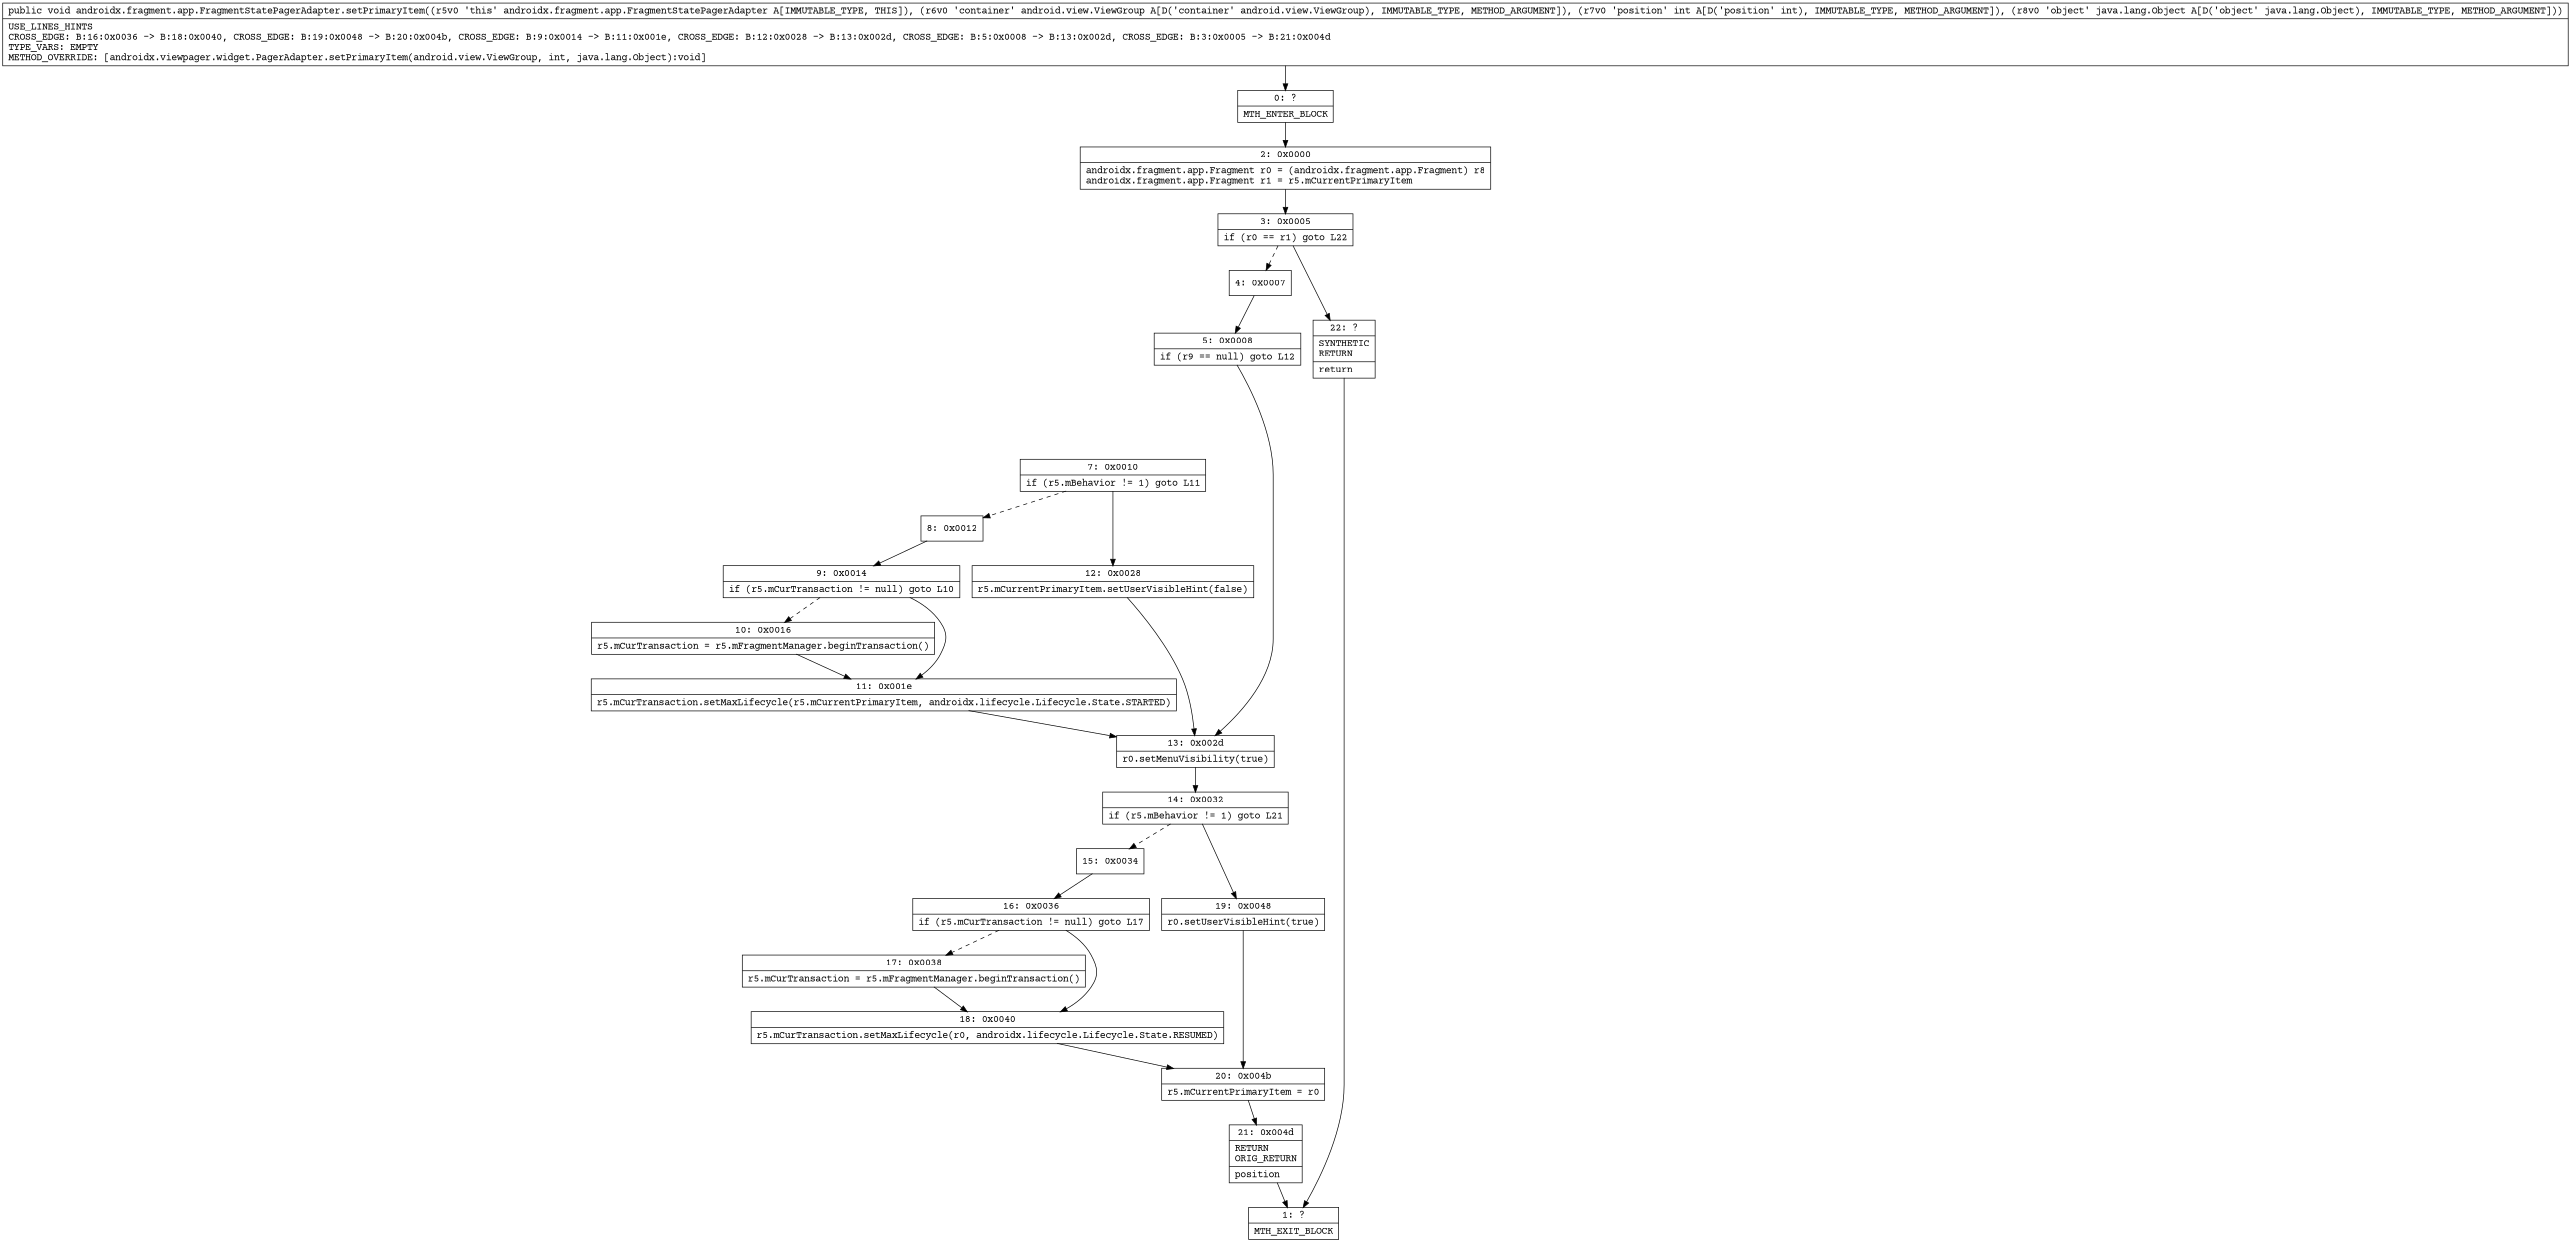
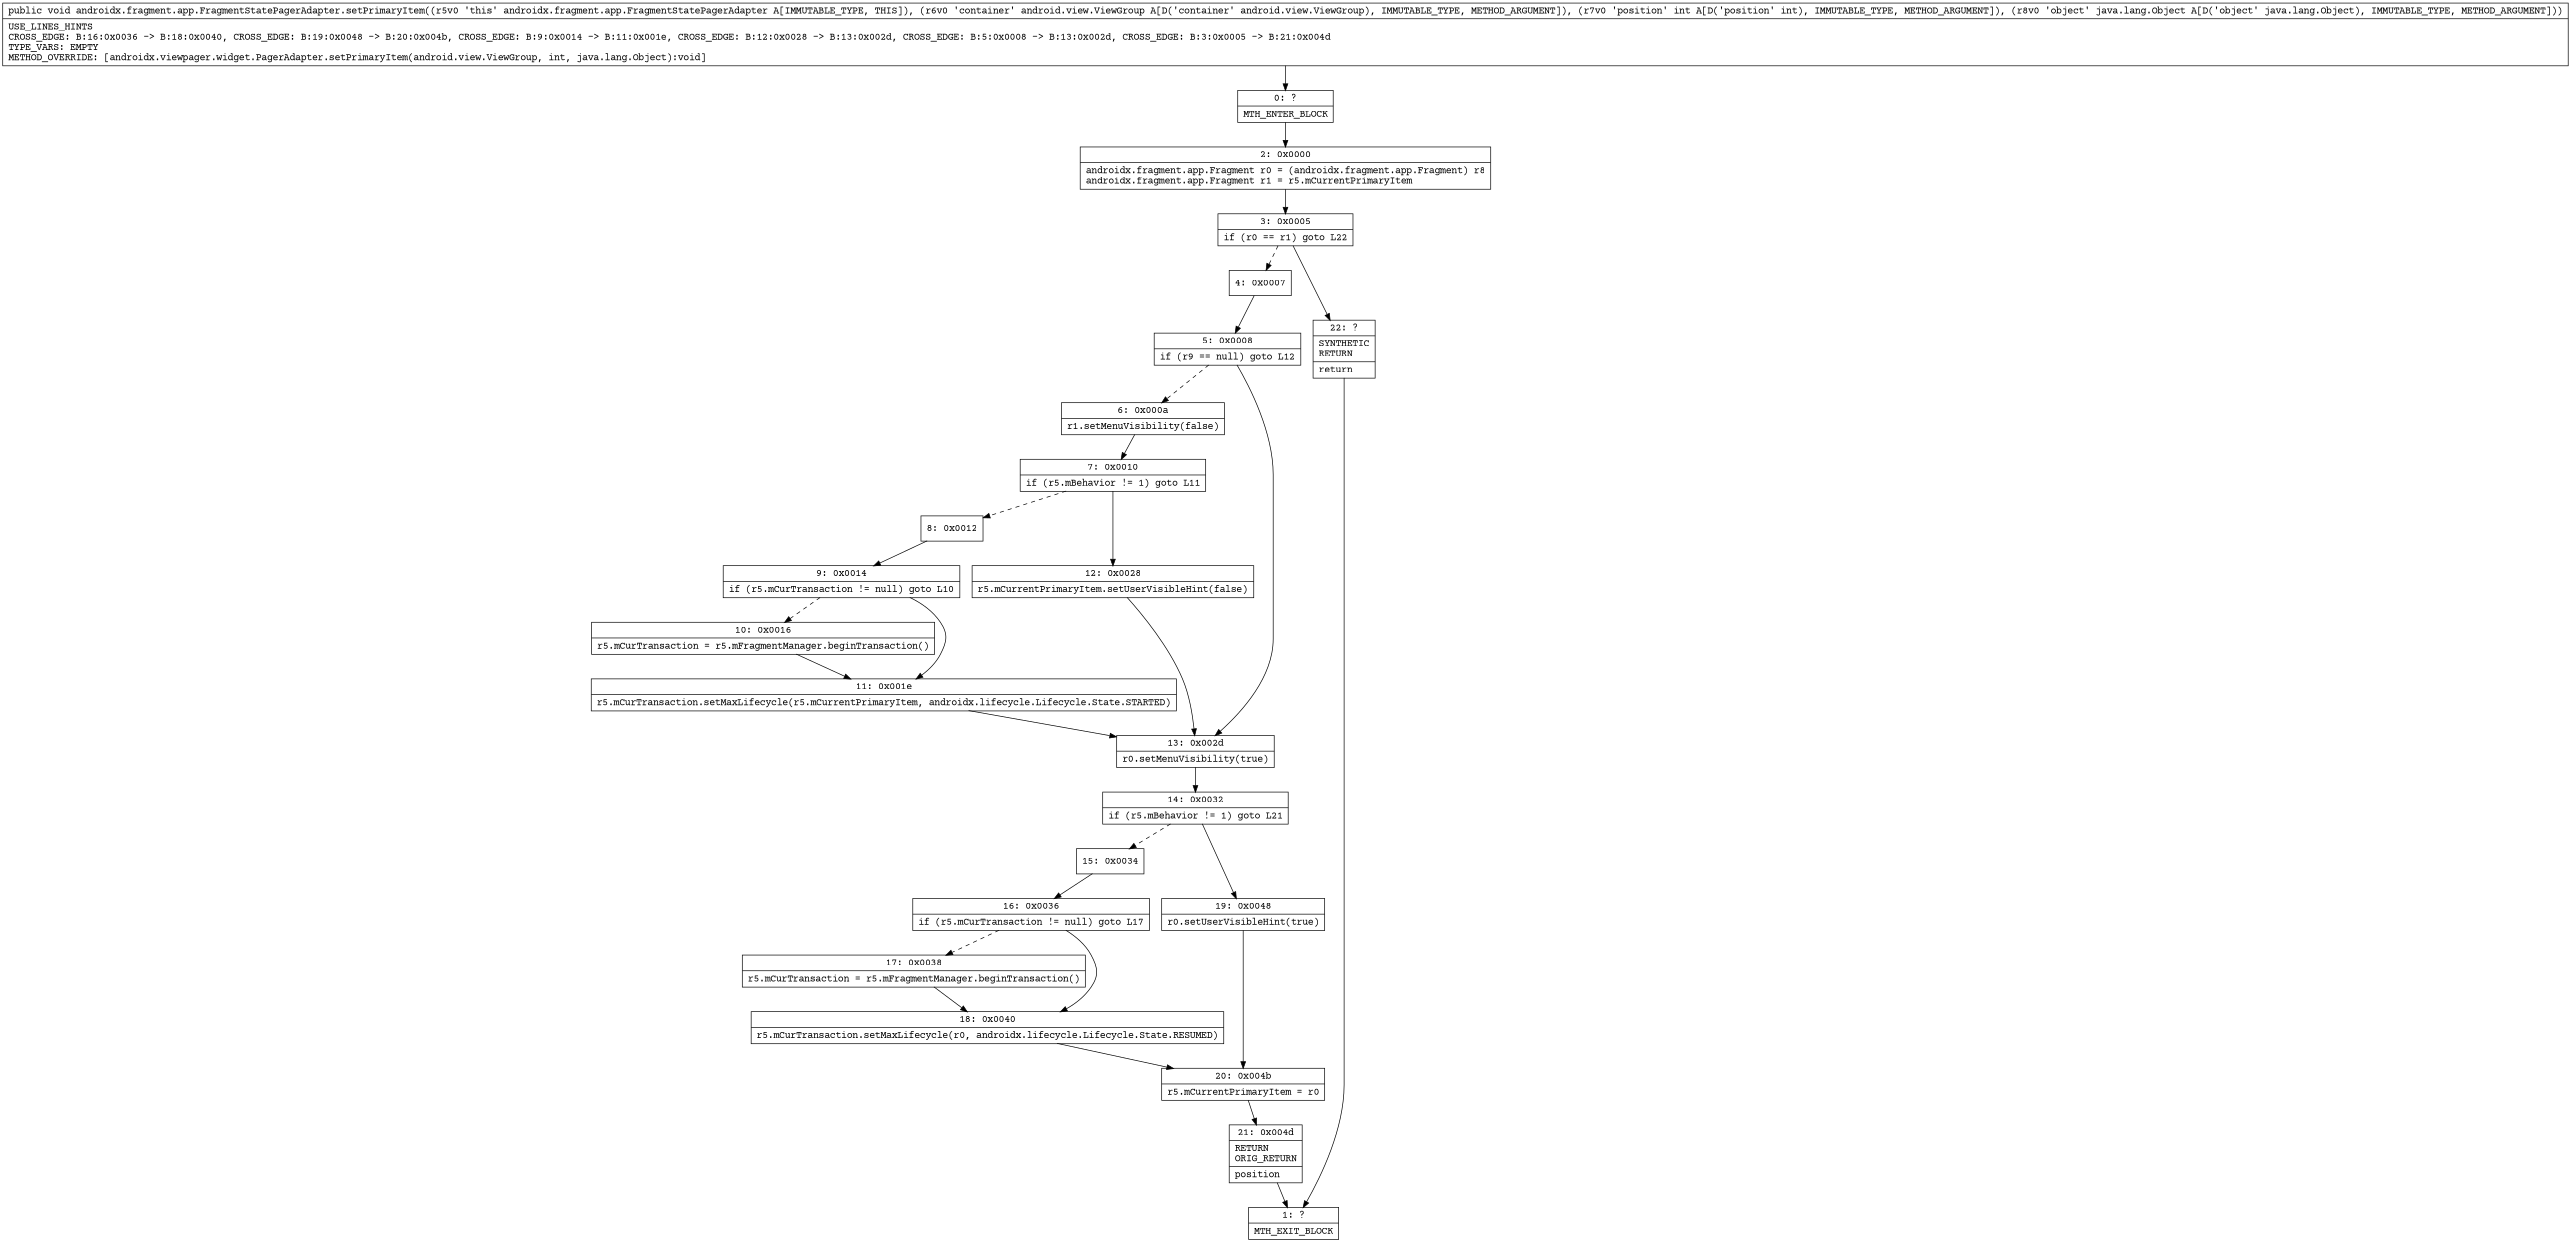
  digraph {
    fontname="Courier Prime"
    node [fontname="Courier Prime" shape=record]
    edge [fontname="Courier Prime"]
    n1 [label="{0\:\ ?|MTH_ENTER_BLOCK\l}"]
    n2 [label="{2\:\ 0x0000|androidx.fragment.app.Fragment r0 = (androidx.fragment.app.Fragment) r8\landroidx.fragment.app.Fragment r1 = r5.mCurrentPrimaryItem\l}"]
    n3 [label="{3\:\ 0x0005|if (r0 == r1) goto L22\l}"]
    n4 [label="{4\:\ 0x0007}"]
    n5 [label="{22\:\ ?|SYNTHETIC\lRETURN\l|return\l}"]
    n6 [label="{5\:\ 0x0008|if (r9 == null) goto L12\l}"]
    n7 [label="{1\:\ ?|MTH_EXIT_BLOCK\l}"]
+   n8 [label="{6\:\ 0x000a|r1.setMenuVisibility(false)\l}"]
    n9 [label="{13\:\ 0x002d|r0.setMenuVisibility(true)\l}"]
    n10 [label="{7\:\ 0x0010|if (r5.mBehavior != 1) goto L11\l}"]
    n11 [label="{14\:\ 0x0032|if (r5.mBehavior != 1) goto L21\l}"]
    n12 [label="{8\:\ 0x0012}"]
    n13 [label="{12\:\ 0x0028|r5.mCurrentPrimaryItem.setUserVisibleHint(false)\l}"]
    n14 [label="{9\:\ 0x0014|if (r5.mCurTransaction != null) goto L10\l}"]
    n15 [label="{10\:\ 0x0016|r5.mCurTransaction = r5.mFragmentManager.beginTransaction()\l}"]
    n16 [label="{11\:\ 0x001e|r5.mCurTransaction.setMaxLifecycle(r5.mCurrentPrimaryItem, androidx.lifecycle.Lifecycle.State.STARTED)\l}"]
    n17 [label="{15\:\ 0x0034}"]
    n18 [label="{19\:\ 0x0048|r0.setUserVisibleHint(true)\l}"]
    n19 [label="{16\:\ 0x0036|if (r5.mCurTransaction != null) goto L17\l}"]
    n20 [label="{20\:\ 0x004b|r5.mCurrentPrimaryItem = r0\l}"]
    n21 [label="{17\:\ 0x0038|r5.mCurTransaction = r5.mFragmentManager.beginTransaction()\l}"]
    n22 [label="{18\:\ 0x0040|r5.mCurTransaction.setMaxLifecycle(r0, androidx.lifecycle.Lifecycle.State.RESUMED)\l}"]
    n23 [label="{21\:\ 0x004d|RETURN\lORIG_RETURN\l|position\l}"]
    n24 [label="{public void androidx.fragment.app.FragmentStatePagerAdapter.setPrimaryItem((r5v0 'this' androidx.fragment.app.FragmentStatePagerAdapter A[IMMUTABLE_TYPE, THIS]), (r6v0 'container' android.view.ViewGroup A[D('container' android.view.ViewGroup), IMMUTABLE_TYPE, METHOD_ARGUMENT]), (r7v0 'position' int A[D('position' int), IMMUTABLE_TYPE, METHOD_ARGUMENT]), (r8v0 'object' java.lang.Object A[D('object' java.lang.Object), IMMUTABLE_TYPE, METHOD_ARGUMENT]))  | USE_LINES_HINTS\lCROSS_EDGE: B:16:0x0036 \-\> B:18:0x0040, CROSS_EDGE: B:19:0x0048 \-\> B:20:0x004b, CROSS_EDGE: B:9:0x0014 \-\> B:11:0x001e, CROSS_EDGE: B:12:0x0028 \-\> B:13:0x002d, CROSS_EDGE: B:5:0x0008 \-\> B:13:0x002d, CROSS_EDGE: B:3:0x0005 \-\> B:21:0x004d\lTYPE_VARS: EMPTY\lMETHOD_OVERRIDE: [androidx.viewpager.widget.PagerAdapter.setPrimaryItem(android.view.ViewGroup, int, java.lang.Object):void]\l}"]
    n1 -> n2
    n2 -> n3
    n3 -> n4 [style=dashed]
    n3 -> n5
    n4 -> n6
    n5 -> n7
+   n6 -> n8 [style=dashed]
    n6 -> n9
+   n8 -> n10
    n9 -> n11
    n10 -> n12 [style=dashed]
    n10 -> n13
    n11 -> n17 [style=dashed]
    n11 -> n18
    n12 -> n14
    n13 -> n9
    n14 -> n15 [style=dashed]
    n14 -> n16
    n15 -> n16
    n16 -> n9
    n17 -> n19
    n18 -> n20
    n19 -> n21 [style=dashed]
    n19 -> n22
    n20 -> n23
    n21 -> n22
    n22 -> n20
    n23 -> n7
    n24 -> n1
  }
